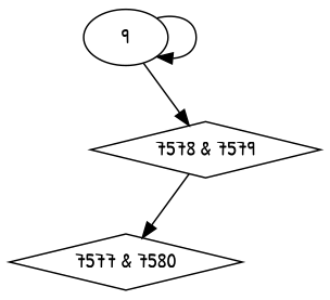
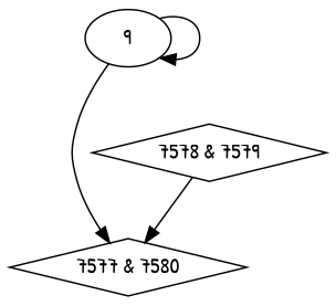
  digraph {
    fontname="Patrick Hand"
    node [fontname="Patrick Hand" shape=diamond]
    edge [fontname="Patrick Hand"]
    n1 [label="7577 & 7580"]
    n2 [label="7578 & 7579"]
    n3 [label=9 shape=""]
    n2 -> n1
-   n3 -> n2
+   n3 -> n1
    n3 -> n3
  }
